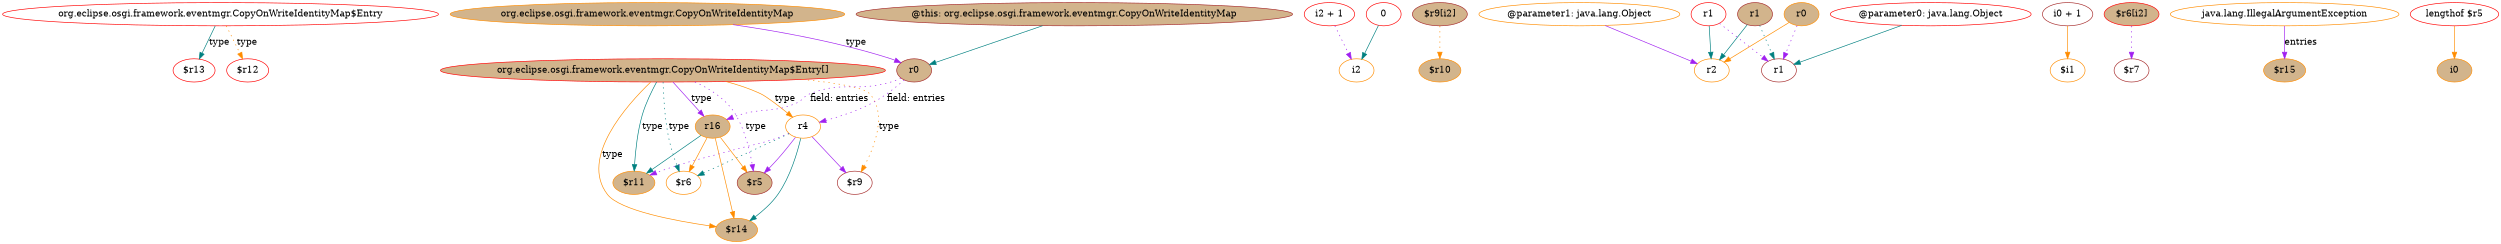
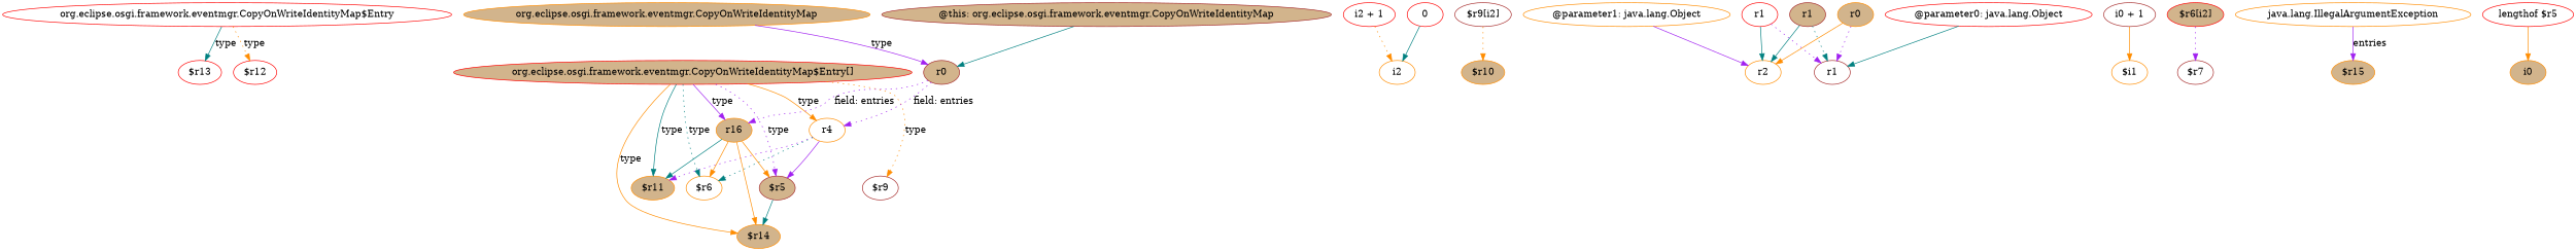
  digraph {
    node [color=darkorange fillcolor=white style=filled]
    edge [color=purple style=solid]
    n1 [color=red label="org.eclipse.osgi.framework.eventmgr.CopyOnWriteIdentityMap$Entry"]
    n2 [color=red label="$r13"]
    n3 [color=red label="$r12"]
    n4 [color=red fillcolor=tan label="org.eclipse.osgi.framework.eventmgr.CopyOnWriteIdentityMap$Entry[]"]
    n5 [fillcolor=tan label="$r11"]
    n6 [label=r4]
    n7 [label="$r6"]
    n8 [color=brown fillcolor=tan label="$r5"]
    n9 [fillcolor=tan label="$r14"]
    n10 [fillcolor=tan label=r16]
    n11 [color=brown label="$r9"]
    n12 [color=red label="i2 + 1"]
    n13 [label=i2]
-   n14 [color=brown fillcolor=tan label="$r9[i2]"]
+   n14 [color=brown label="$r9[i2]"]
    n15 [fillcolor=tan label="$r10"]
    n16 [fillcolor=tan label=r0]
    n17 [label=r2]
    n18 [color=brown label=r1]
    n19 [color=red label=0]
    n20 [color=brown label="i0 + 1"]
    n21 [label="$i1"]
    n22 [color=red label=r1]
    n23 [color=brown fillcolor=tan label=r1]
    n24 [color=brown fillcolor=tan label=r0]
    n25 [fillcolor=tan label="org.eclipse.osgi.framework.eventmgr.CopyOnWriteIdentityMap"]
    n26 [color=red label="@parameter0: java.lang.Object"]
    n27 [color=red fillcolor=tan label="$r6[i2]"]
    n28 [color=brown label="$r7"]
    n29 [label="java.lang.IllegalArgumentException"]
    n30 [fillcolor=tan label="$r15"]
    n31 [color=brown fillcolor=tan label="@this: org.eclipse.osgi.framework.eventmgr.CopyOnWriteIdentityMap"]
    n32 [color=red label="lengthof $r5"]
    n33 [fillcolor=tan label=i0]
    n34 [label="@parameter1: java.lang.Object"]
    n1 -> n2 [color=teal label=type]
    n1 -> n3 [color=darkorange label=type style=dotted]
    n4 -> n5 [color=teal label=type]
    n4 -> n6 [color=darkorange label=type]
    n4 -> n7 [color=teal label=type style=dotted]
    n4 -> n8 [label=type style=dotted]
    n4 -> n9 [color=darkorange label=type]
    n4 -> n10 [label=type]
    n4 -> n11 [color=darkorange label=type style=dotted]
    n6 -> n5 [style=dotted]
    n6 -> n7 [color=teal style=dotted]
    n6 -> n8
-   n6 -> n9 [color=teal]
-   n6 -> n11
+   n8 -> n9 [color=teal]
    n10 -> n5 [color=teal]
    n10 -> n7 [color=darkorange]
    n10 -> n8 [color=darkorange]
    n10 -> n9 [color=darkorange]
-   n12 -> n13 [style=dotted]
+   n12 -> n13 [color=darkorange style=dotted]
    n14 -> n15 [color=darkorange style=dotted]
    n16 -> n17 [color=darkorange]
    n16 -> n18 [style=dotted]
    n19 -> n13 [color=teal]
    n20 -> n21 [color=darkorange]
    n22 -> n17 [color=teal]
    n22 -> n18 [style=dotted]
    n23 -> n17 [color=teal]
    n23 -> n18 [color=teal style=dotted]
    n24 -> n6 [label="field: entries" style=dotted]
    n24 -> n10 [label="field: entries" style=dotted]
    n25 -> n24 [label=type]
    n26 -> n18 [color=teal]
    n27 -> n28 [style=dotted]
    n29 -> n30 [label=entries]
    n31 -> n24 [color=teal]
    n32 -> n33 [color=darkorange]
    n34 -> n17
  }
